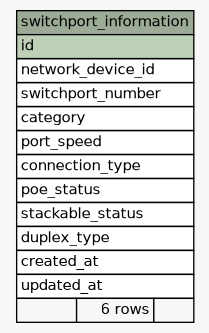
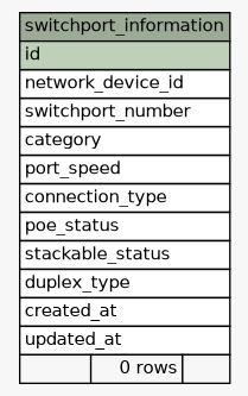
  digraph {
    bgcolor="#f7f7f7"
    fontname=Helvetica
    fontsize=11
    nodesep=0.18
    rankdir=RL
    ranksep=0.46
-   n1 [fontname=Helvetica fontsize=11 label=<     <TABLE BORDER="0" CELLBORDER="1" CELLSPACING="0" BGCOLOR="#ffffff">       <TR><TD COLSPAN="3" BGCOLOR="#9bab96" ALIGN="CENTER">switchport_information</TD></TR>       <TR><TD PORT="id" COLSPAN="3" BGCOLOR="#bed1b8" ALIGN="LEFT">id</TD></TR>       <TR><TD PORT="network_device_id" COLSPAN="3" ALIGN="LEFT">network_device_id</TD></TR>       <TR><TD PORT="switchport_number" COLSPAN="3" ALIGN="LEFT">switchport_number</TD></TR>       <TR><TD PORT="category" COLSPAN="3" ALIGN="LEFT">category</TD></TR>       <TR><TD PORT="port_speed" COLSPAN="3" ALIGN="LEFT">port_speed</TD></TR>       <TR><TD PORT="connection_type" COLSPAN="3" ALIGN="LEFT">connection_type</TD></TR>       <TR><TD PORT="poe_status" COLSPAN="3" ALIGN="LEFT">poe_status</TD></TR>       <TR><TD PORT="stackable_status" COLSPAN="3" ALIGN="LEFT">stackable_status</TD></TR>       <TR><TD PORT="duplex_type" COLSPAN="3" ALIGN="LEFT">duplex_type</TD></TR>       <TR><TD PORT="created_at" COLSPAN="3" ALIGN="LEFT">created_at</TD></TR>       <TR><TD PORT="updated_at" COLSPAN="3" ALIGN="LEFT">updated_at</TD></TR>       <TR><TD ALIGN="LEFT" BGCOLOR="#f7f7f7">  </TD><TD ALIGN="RIGHT" BGCOLOR="#f7f7f7">6 rows</TD><TD ALIGN="RIGHT" BGCOLOR="#f7f7f7">  </TD></TR>     </TABLE>> shape=plaintext]
+   n1 [fontname=Helvetica fontsize=11 label=<     <TABLE BORDER="0" CELLBORDER="1" CELLSPACING="0" BGCOLOR="#ffffff">       <TR><TD COLSPAN="3" BGCOLOR="#9bab96" ALIGN="CENTER">switchport_information</TD></TR>       <TR><TD PORT="id" COLSPAN="3" BGCOLOR="#bed1b8" ALIGN="LEFT">id</TD></TR>       <TR><TD PORT="network_device_id" COLSPAN="3" ALIGN="LEFT">network_device_id</TD></TR>       <TR><TD PORT="switchport_number" COLSPAN="3" ALIGN="LEFT">switchport_number</TD></TR>       <TR><TD PORT="category" COLSPAN="3" ALIGN="LEFT">category</TD></TR>       <TR><TD PORT="port_speed" COLSPAN="3" ALIGN="LEFT">port_speed</TD></TR>       <TR><TD PORT="connection_type" COLSPAN="3" ALIGN="LEFT">connection_type</TD></TR>       <TR><TD PORT="poe_status" COLSPAN="3" ALIGN="LEFT">poe_status</TD></TR>       <TR><TD PORT="stackable_status" COLSPAN="3" ALIGN="LEFT">stackable_status</TD></TR>       <TR><TD PORT="duplex_type" COLSPAN="3" ALIGN="LEFT">duplex_type</TD></TR>       <TR><TD PORT="created_at" COLSPAN="3" ALIGN="LEFT">created_at</TD></TR>       <TR><TD PORT="updated_at" COLSPAN="3" ALIGN="LEFT">updated_at</TD></TR>       <TR><TD ALIGN="LEFT" BGCOLOR="#f7f7f7">  </TD><TD ALIGN="RIGHT" BGCOLOR="#f7f7f7">0 rows</TD><TD ALIGN="RIGHT" BGCOLOR="#f7f7f7">  </TD></TR>     </TABLE>> shape=plaintext]
  }
